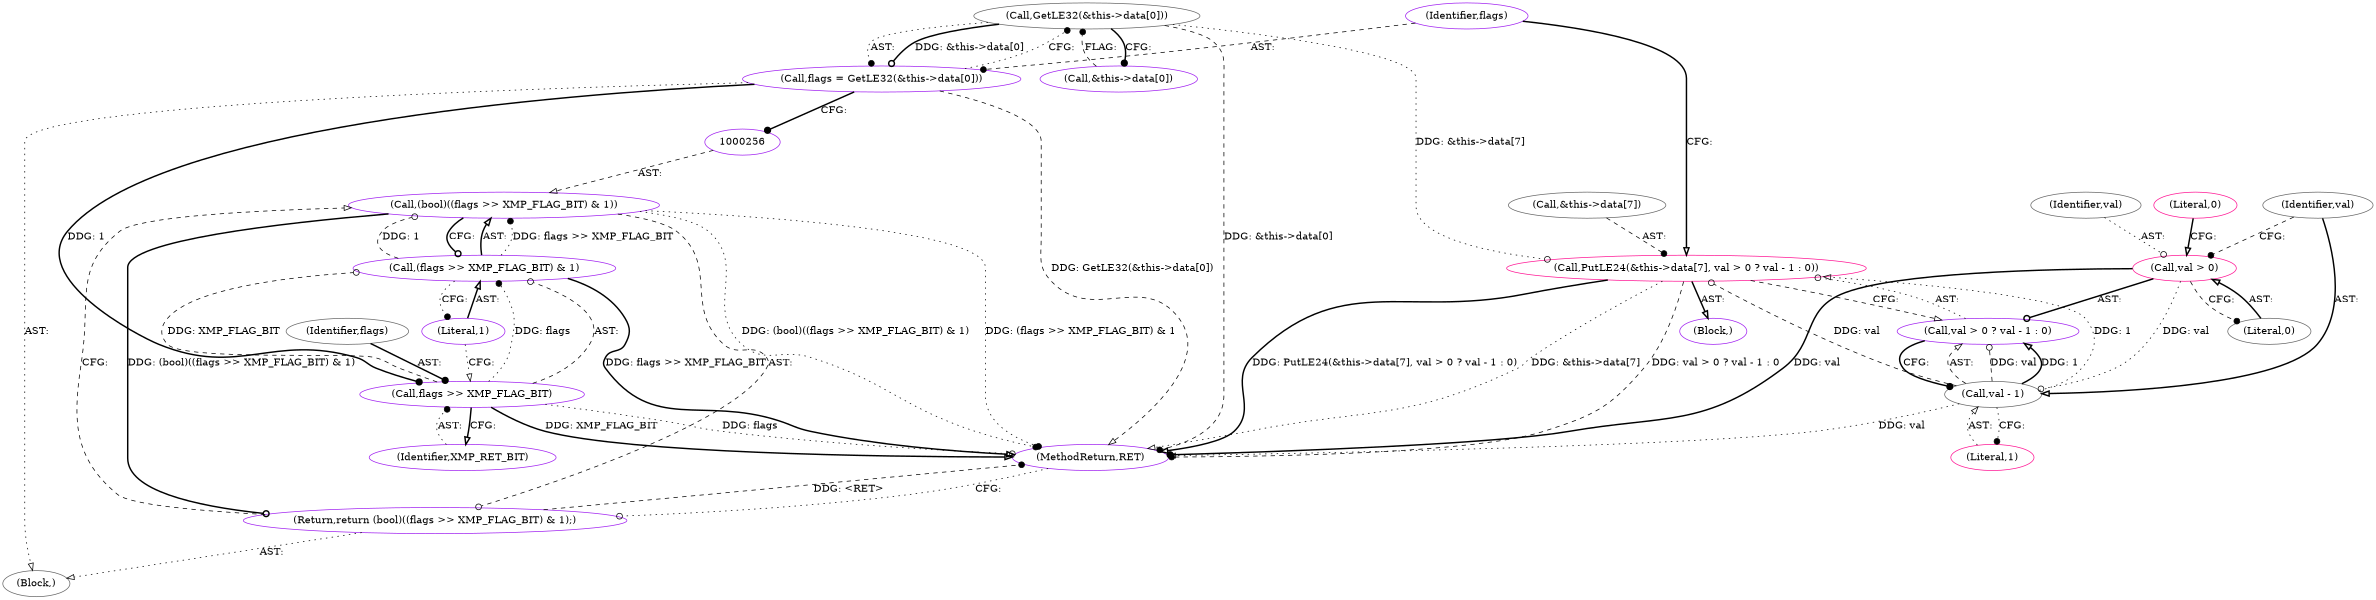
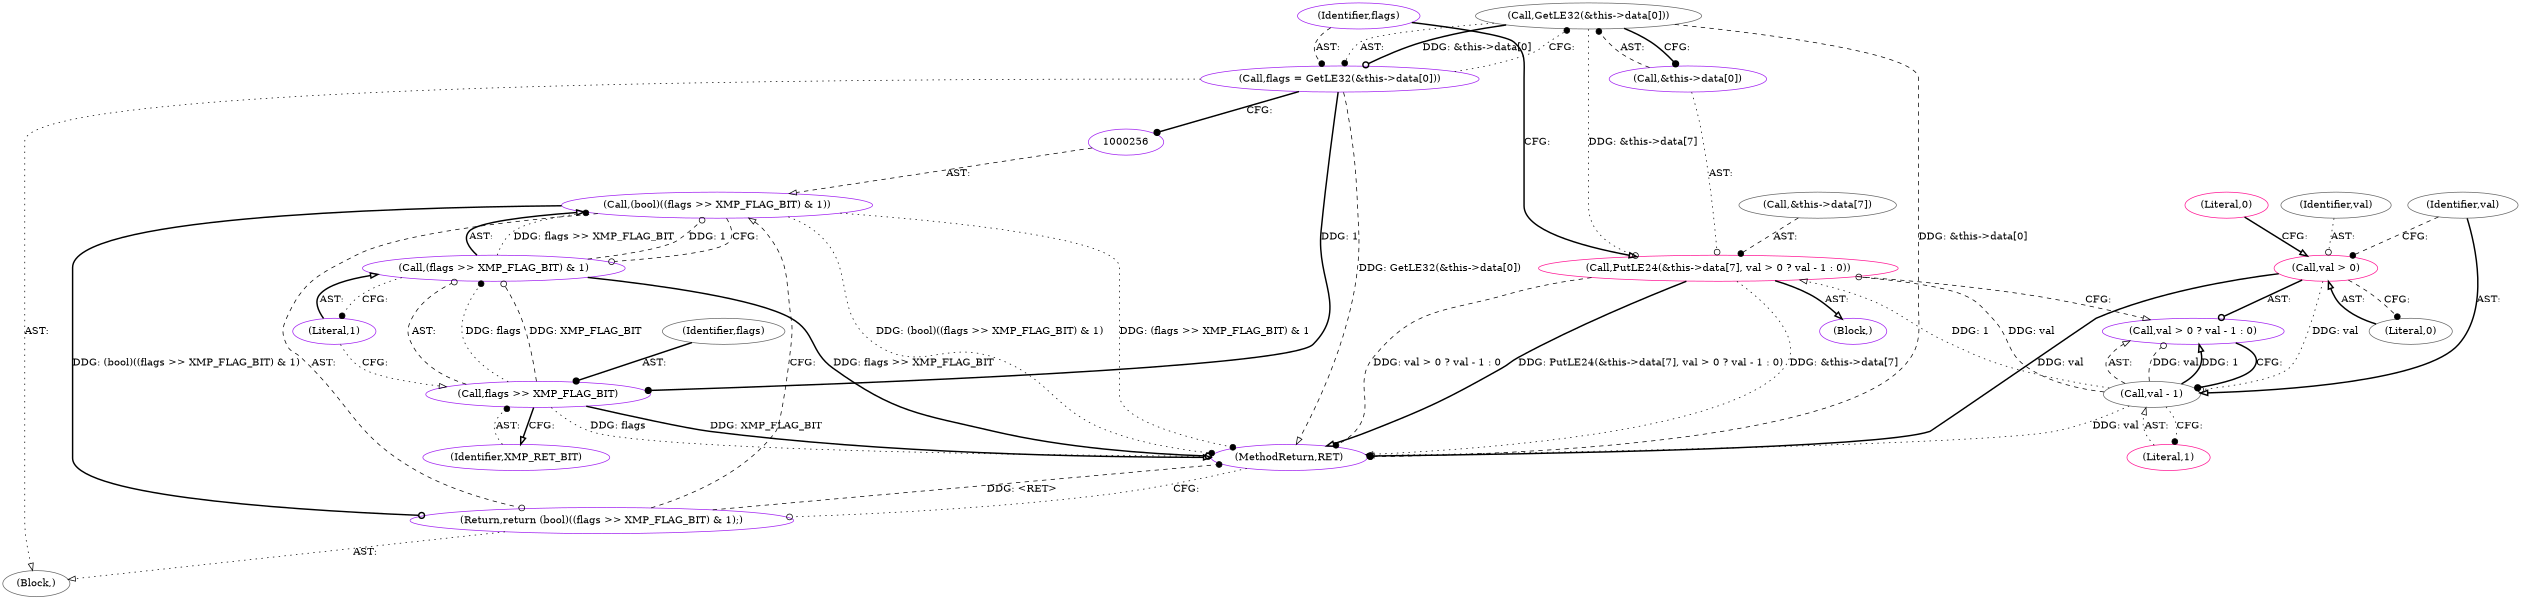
  digraph {
    node [color=purple]
    edge [arrowhead=onormal style=dotted]
    n1 [color=gray40 label="(Call,GetLE32(&this->data[0]))"]
    n2 [label="(Call,flags = GetLE32(&this->data[0]))"]
    n3 [label="(Call,&this->data[0])"]
    n4 [label="(MethodReturn,RET)"]
    n5 [color=deeppink label="(Call,PutLE24(&this->data[7], val > 0 ? val - 1 : 0))"]
    n6 [label="(Call,flags >> XMP_FLAG_BIT)"]
    n7 [color=gray40 label="(Block,)"]
    1000256
    n9 [label="(Return,return (bool)((flags >> XMP_FLAG_BIT) & 1);)"]
    n10 [label="(Call,val > 0 ? val - 1 : 0)"]
    n11 [label="(Block,)"]
    n12 [color=gray40 label="(Call,val - 1)"]
    n13 [color=deeppink label="(Literal,1)"]
    n14 [color=deeppink label="(Call,val > 0)"]
    n15 [color=gray40 label="(Literal,0)"]
    n16 [label="(Call,(flags >> XMP_FLAG_BIT) & 1)"]
    n17 [label="(Identifier,XMP_RET_BIT)"]
    n18 [label="(Call,(bool)((flags >> XMP_FLAG_BIT) & 1))"]
    n19 [label="(Literal,1)"]
    n20 [color=deeppink label="(Literal,0)"]
    n21 [color=gray40 label="(Call,&this->data[7])"]
    n22 [color=gray40 label="(Identifier,val)"]
    n23 [label="(Identifier,flags)"]
    n24 [color=gray40 label="(Identifier,val)"]
    n25 [color=gray40 label="(Identifier,flags)"]
    n1 -> n2 [arrowhead=dot label="AST: "]
    n1 -> n2 [arrowhead=odot label="DDG: &this->data[0]" style=bold]
    n1 -> n3 [arrowhead=dot label="CFG: " style=bold]
    n1 -> n4 [arrowhead=dot label="DDG: &this->data[0]" style=dashed]
    n1 -> n5 [arrowhead=odot label="DDG: &this->data[7]"]
    n2 -> n1 [arrowhead=dot label="CFG: "]
    n2 -> n4 [label="DDG: GetLE32(&this->data[0])" style=dashed]
    n2 -> n6 [arrowhead=dot label="DDG: 1" style=bold]
    n2 -> n7 [label="AST: "]
    n2 -> 1000256 [arrowhead=dot label="CFG: " style=bold]
-   n3 -> n1 [arrowhead=dot label="FLAG: " style=dashed]
+   n3 -> n1 [arrowhead=dot label="AST: " style=dashed]
    n4 -> n9 [arrowhead=odot label="CFG: "]
    n5 -> n4 [arrowhead=dot label="DDG: val > 0 ? val - 1 : 0" style=dashed]
    n5 -> n4 [label="DDG: PutLE24(&this->data[7], val > 0 ? val - 1 : 0)" style=bold]
    n5 -> n4 [label="DDG: &this->data[7]"]
    n5 -> n10 [label="CFG: " style=dashed]
    n5 -> n11 [label="AST: " style=bold]
    n6 -> n4 [arrowhead=odot label="DDG: flags"]
    n6 -> n4 [label="DDG: XMP_FLAG_BIT" style=bold]
    n6 -> n16 [arrowhead=odot label="AST: " style=dashed]
    n6 -> n16 [arrowhead=dot label="DDG: flags"]
    n6 -> n16 [arrowhead=odot label="DDG: XMP_FLAG_BIT" style=dashed]
    n6 -> n17 [label="CFG: " style=bold]
    1000256 -> n18 [label="AST: " style=dashed]
    n9 -> n4 [arrowhead=dot label="DDG: <RET>" style=dashed]
    n9 -> n7 [label="AST: "]
    n9 -> n18 [label="CFG: " style=dashed]
-   n10 -> n5 [arrowhead=odot label="AST: "]
+   n3 -> n5 [arrowhead=odot label="AST: "]
    n10 -> n12 [arrowhead=dot label="CFG: " style=bold]
    n12 -> n4 [label="DDG: val"]
    n12 -> n5 [arrowhead=odot label="DDG: val" style=dashed]
    n12 -> n5 [label="DDG: 1"]
    n12 -> n10 [label="AST: " style=dashed]
    n12 -> n10 [arrowhead=odot label="DDG: val" style=dashed]
    n12 -> n10 [label="DDG: 1" style=bold]
    n12 -> n13 [arrowhead=dot label="CFG: "]
    n13 -> n12 [label="AST: "]
    n14 -> n4 [arrowhead=dot label="DDG: val" style=bold]
    n14 -> n10 [arrowhead=odot label="AST: " style=bold]
    n14 -> n12 [arrowhead=odot label="DDG: val"]
    n14 -> n15 [arrowhead=dot label="CFG: " style=dashed]
    n15 -> n14 [label="AST: " style=bold]
-   n16 -> n4 [label="DDG: flags >> XMP_FLAG_BIT" style=bold]
+   n16 -> n4 [arrowhead=odot label="DDG: flags >> XMP_FLAG_BIT" style=bold]
    n16 -> n18 [label="AST: " style=bold]
    n16 -> n18 [arrowhead=dot label="DDG: flags >> XMP_FLAG_BIT"]
    n16 -> n18 [arrowhead=odot label="DDG: 1" style=dashed]
    n16 -> n19 [arrowhead=dot label="CFG: "]
    n17 -> n6 [arrowhead=dot label="AST: "]
    n18 -> n4 [arrowhead=dot label="DDG: (bool)((flags >> XMP_FLAG_BIT) & 1)"]
    n18 -> n4 [arrowhead=dot label="DDG: (flags >> XMP_FLAG_BIT) & 1"]
    n18 -> n9 [arrowhead=odot label="AST: " style=dashed]
    n18 -> n9 [arrowhead=odot label="DDG: (bool)((flags >> XMP_FLAG_BIT) & 1)" style=bold]
-   n18 -> n16 [arrowhead=odot label="CFG: " style=bold]
+   n18 -> n16 [arrowhead=odot label="CFG: " style=dashed]
    n19 -> n6 [label="CFG: "]
    n19 -> n16 [label="AST: " style=bold]
    n20 -> n14 [label="CFG: " style=bold]
    n21 -> n5 [arrowhead=dot label="AST: " style=dashed]
    n22 -> n14 [arrowhead=odot label="AST: "]
    n23 -> n2 [arrowhead=dot label="AST: " style=dashed]
    n23 -> n5 [label="CFG: " style=bold]
    n24 -> n12 [label="AST: " style=bold]
    n24 -> n14 [arrowhead=dot label="CFG: " style=dashed]
    n25 -> n6 [arrowhead=dot label="AST: " style=bold]
  }
